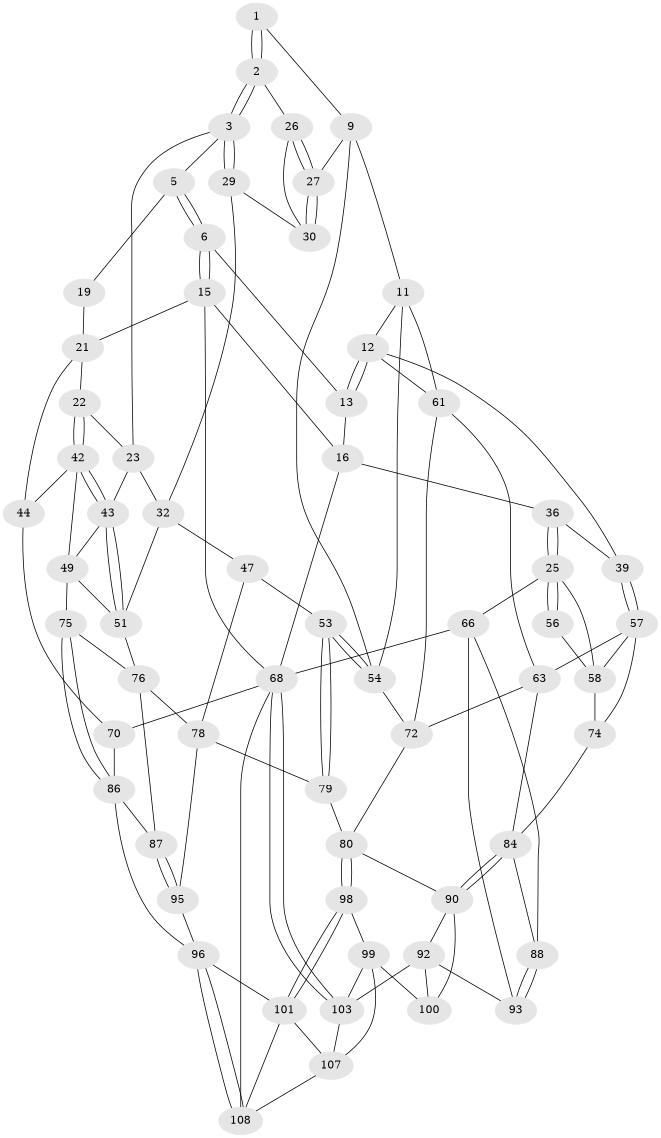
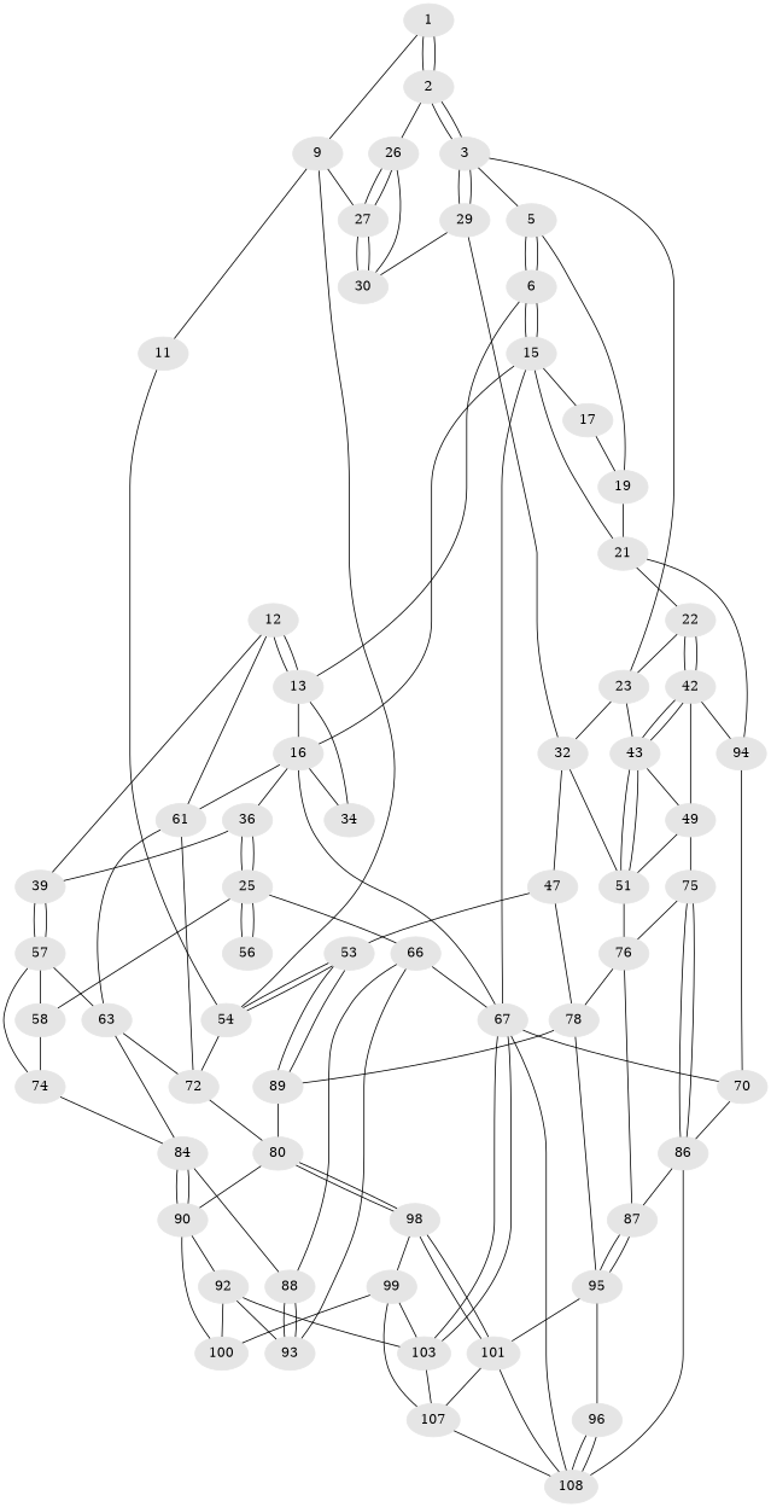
  graph {
    node [color=gray90 style=filled]
    1 [super="+8"]
    2 [super="+24"]
    9 [super="+10"]
    3 [super="+4"]
    26
    11 [super="+60"]
    27 [super="+28"]
    54 [super="+59"]
    5
    23 [super="+31"]
    29 [super="+33"]
    30
    6 [super="+7"]
    19 [super="+20"]
    32 [super="+46"]
    43
    13 [super="+14"]
    15 [super="+18"]
    21 [super="+25"]
    16 [super="+35"]
-   68 [super="+69"]
+   34
+   17
+   68 [super="+69" label=67]
    12 [super="+38"]
    61 [super="+62"]
    72 [super="+82"]
    39 [super="+40"]
    63 [super="+83"]
    57 [super="+64"]
    36 [super="+37"]
    22
-   44 [super="+71"]
+   44 [super="+71" label=94]
    70
    103 [super="+105"]
    108 [super="+110"]
    n36 [label=25 super="+65"]
    42 [super="+45"]
    49 [super="+50"]
    47 [super="+48"]
    51 [super="+52"]
    53
    78 [super="+94"]
    76 [super="+77"]
    56
    58 [super="+73"]
    66 [super="+67"]
    74
    75
    86 [super="+89"]
-   79
+   79 [label=89]
    95 [super="+97"]
    87
    80 [super="+81"]
    88
    93
    84 [super="+85"]
    90 [super="+91"]
    107 [super="+109"]
    96
    98
    101 [super="+106"]
    92 [super="+102"]
    100
    99 [super="+104"]
    1 -- 2 [weight=2]
    1 -- 2
    1 -- 9
    2 -- 3
    2 -- 3
    2 -- 26
    9 -- 11
    9 -- 27
    9 -- 54
    3 -- 5
    3 -- 23
    3 -- 29
    3 -- 29
    26 -- 27
    26 -- 27
    26 -- 30
    11 -- 54
-   11 -- 12
-   11 -- 61
+   16 -- 61
    27 -- 30
    27 -- 30
    54 -- 72
    5 -- 6
    5 -- 6
    5 -- 19
    23 -- 32
    23 -- 43
    29 -- 30
    29 -- 32
    6 -- 13
    6 -- 15
    6 -- 15
    19 -- 21
    32 -- 47
    32 -- 51
    43 -- 49
    43 -- 51
    43 -- 51
    13 -- 16
+   13 -- 34
    15 -- 21
    15 -- 16
+   15 -- 17
    15 -- 68
    21 -- 22
    21 -- 44
+   16 -- 34
    16 -- 68
    16 -- 36
+   17 -- 19
    68 -- 70
    68 -- 103
    68 -- 103
    68 -- 108
    12 -- 13
    12 -- 13
    12 -- 61
    12 -- 39
    61 -- 72
    61 -- 63
    72 -- 80
    39 -- 57
    39 -- 57
    63 -- 72
    63 -- 84
    57 -- 63
    57 -- 58
    57 -- 74
    36 -- 39
    36 -- n36
    36 -- n36
    22 -- 23
    22 -- 42
    22 -- 42
    44 -- 70
    70 -- 86
    103 -- 107
    n36 -- 56
    n36 -- 56
    n36 -- 58
    n36 -- 66
    42 -- 43
    42 -- 43
    42 -- 44
    42 -- 49
    49 -- 51
    49 -- 75
    47 -- 53
    47 -- 78
    51 -- 76
    53 -- 54
    53 -- 54
    53 -- 79
    53 -- 79
    78 -- 79
    78 -- 95
    76 -- 78
    76 -- 87
-   56 -- 58
    58 -- 74
    66 -- 68
    66 -- 88
    66 -- 93
    74 -- 84
    75 -- 76
    75 -- 86
    75 -- 86
    86 -- 87
-   86 -- 96
+   86 -- 108
    79 -- 80
    95 -- 96
-   96 -- 101
+   95 -- 101
    87 -- 95
    87 -- 95
    80 -- 90
    80 -- 98
    80 -- 98
    88 -- 93
    88 -- 93
    84 -- 88
    84 -- 90
    84 -- 90
    90 -- 92
    90 -- 100
    107 -- 108
    96 -- 108
    96 -- 108
    98 -- 101
    98 -- 101
    98 -- 99
    101 -- 108
    101 -- 107
    92 -- 103
    92 -- 93
    92 -- 100
    99 -- 103
    99 -- 107
    99 -- 100
  }
